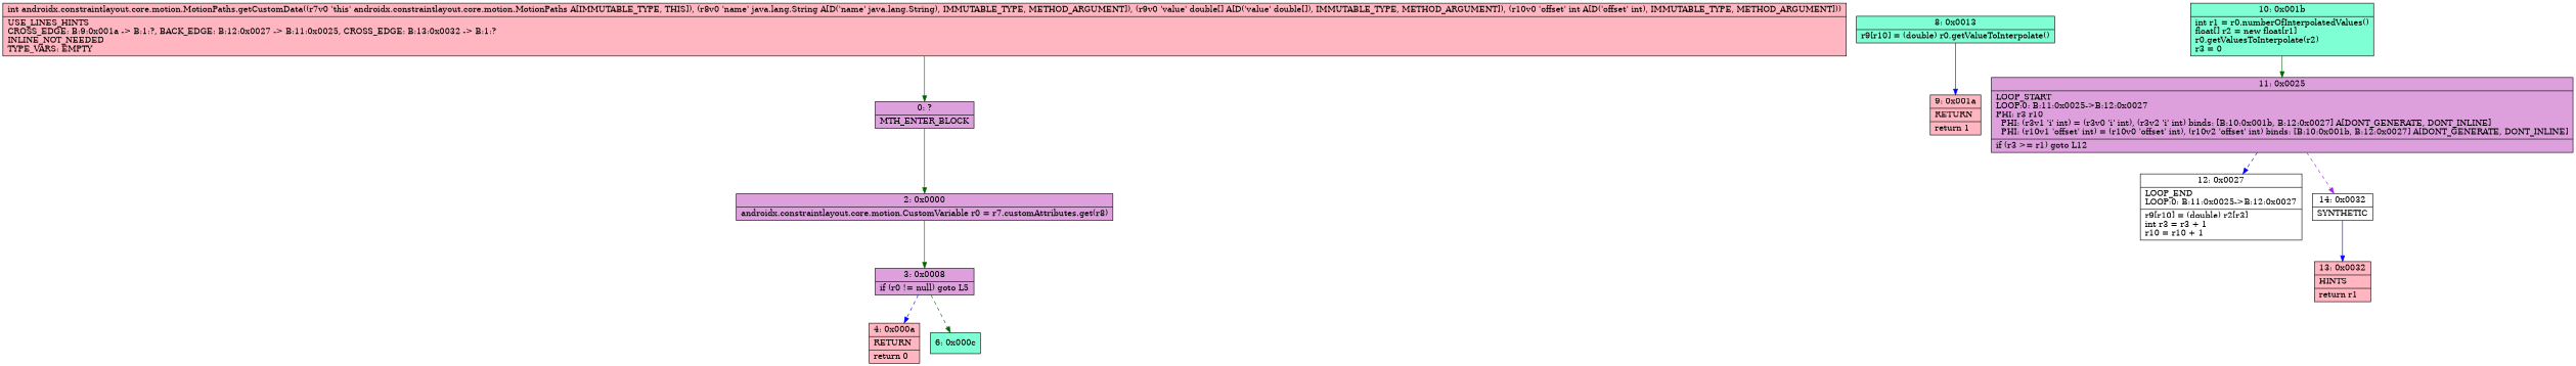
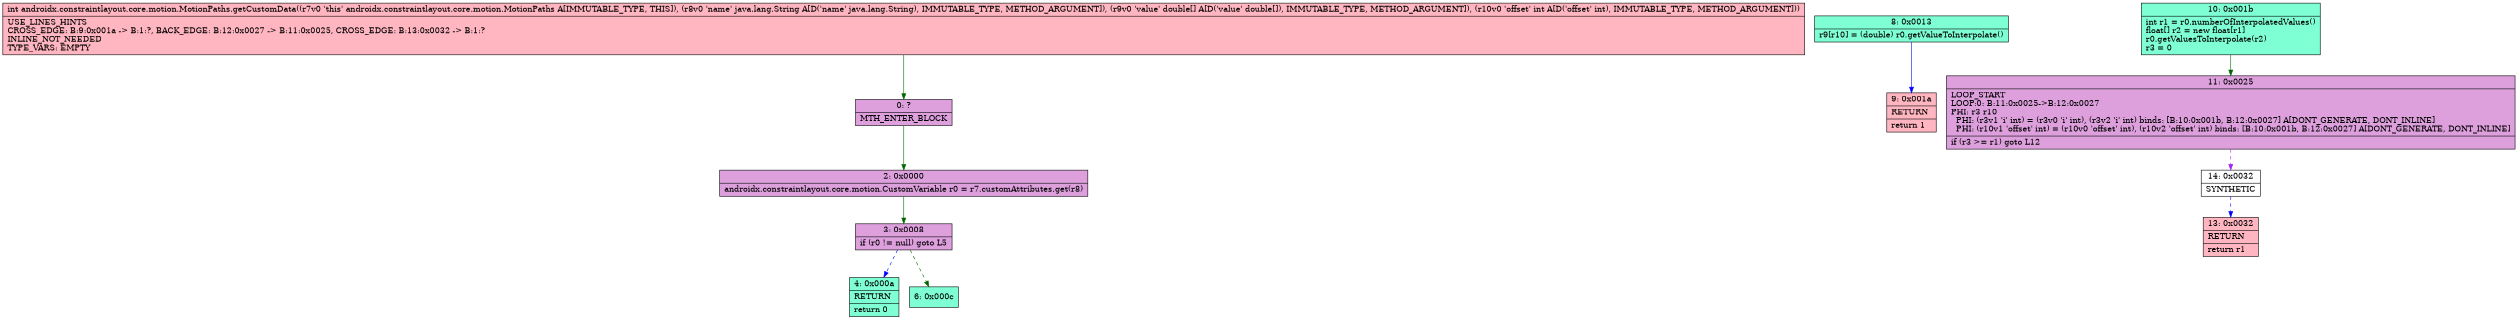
  digraph {
    node [fillcolor=plum shape=record style=filled]
    edge [color=darkgreen]
    n1 [label="{0\:\ ?|MTH_ENTER_BLOCK\l}"]
    n2 [label="{2\:\ 0x0000|androidx.constraintlayout.core.motion.CustomVariable r0 = r7.customAttributes.get(r8)\l}"]
    n3 [label="{3\:\ 0x0008|if (r0 != null) goto L5\l}"]
-   n4 [fillcolor=lightpink label="{4\:\ 0x000a|RETURN\l|return 0\l}"]
+   n4 [fillcolor=aquamarine label="{4\:\ 0x000a|RETURN\l|return 0\l}"]
    n5 [fillcolor=aquamarine label="{6\:\ 0x000c}"]
    n6 [fillcolor=aquamarine label="{8\:\ 0x0013|r9[r10] = (double) r0.getValueToInterpolate()\l}"]
    n7 [fillcolor=lightpink label="{9\:\ 0x001a|RETURN\l|return 1\l}"]
    n8 [fillcolor=aquamarine label="{10\:\ 0x001b|int r1 = r0.numberOfInterpolatedValues()\lfloat[] r2 = new float[r1]\lr0.getValuesToInterpolate(r2)\lr3 = 0\l}"]
    n9 [label="{11\:\ 0x0025|LOOP_START\lLOOP:0: B:11:0x0025\-\>B:12:0x0027\lPHI: r3 r10 \l  PHI: (r3v1 'i' int) = (r3v0 'i' int), (r3v2 'i' int) binds: [B:10:0x001b, B:12:0x0027] A[DONT_GENERATE, DONT_INLINE]\l  PHI: (r10v1 'offset' int) = (r10v0 'offset' int), (r10v2 'offset' int) binds: [B:10:0x001b, B:12:0x0027] A[DONT_GENERATE, DONT_INLINE]\l|if (r3 \>= r1) goto L12\l}"]
-   n10 [fillcolor=white label="{12\:\ 0x0027|LOOP_END\lLOOP:0: B:11:0x0025\-\>B:12:0x0027\l|r9[r10] = (double) r2[r3]\lint r3 = r3 + 1\lr10 = r10 + 1\l}"]
    n11 [fillcolor=white label="{14\:\ 0x0032|SYNTHETIC\l}"]
-   n12 [fillcolor=lightpink label="{13\:\ 0x0032|HINTS\l|return r1\l}"]
+   n12 [fillcolor=lightpink label="{13\:\ 0x0032|RETURN\l|return r1\l}"]
    n13 [fillcolor=lightpink label="{int androidx.constraintlayout.core.motion.MotionPaths.getCustomData((r7v0 'this' androidx.constraintlayout.core.motion.MotionPaths A[IMMUTABLE_TYPE, THIS]), (r8v0 'name' java.lang.String A[D('name' java.lang.String), IMMUTABLE_TYPE, METHOD_ARGUMENT]), (r9v0 'value' double[] A[D('value' double[]), IMMUTABLE_TYPE, METHOD_ARGUMENT]), (r10v0 'offset' int A[D('offset' int), IMMUTABLE_TYPE, METHOD_ARGUMENT]))  | USE_LINES_HINTS\lCROSS_EDGE: B:9:0x001a \-\> B:1:?, BACK_EDGE: B:12:0x0027 \-\> B:11:0x0025, CROSS_EDGE: B:13:0x0032 \-\> B:1:?\lINLINE_NOT_NEEDED\lTYPE_VARS: EMPTY\l}"]
    n1 -> n2
    n2 -> n3
    n3 -> n4 [color=blue style=dashed]
    n3 -> n5 [style=dashed]
    n6 -> n7 [color=blue]
    n8 -> n9
-   n9 -> n10 [color=blue style=dashed]
    n9 -> n11 [color=purple style=dashed]
-   n11 -> n12 [color=blue]
+   n11 -> n12 [color=blue style=dashed]
    n13 -> n1
  }
